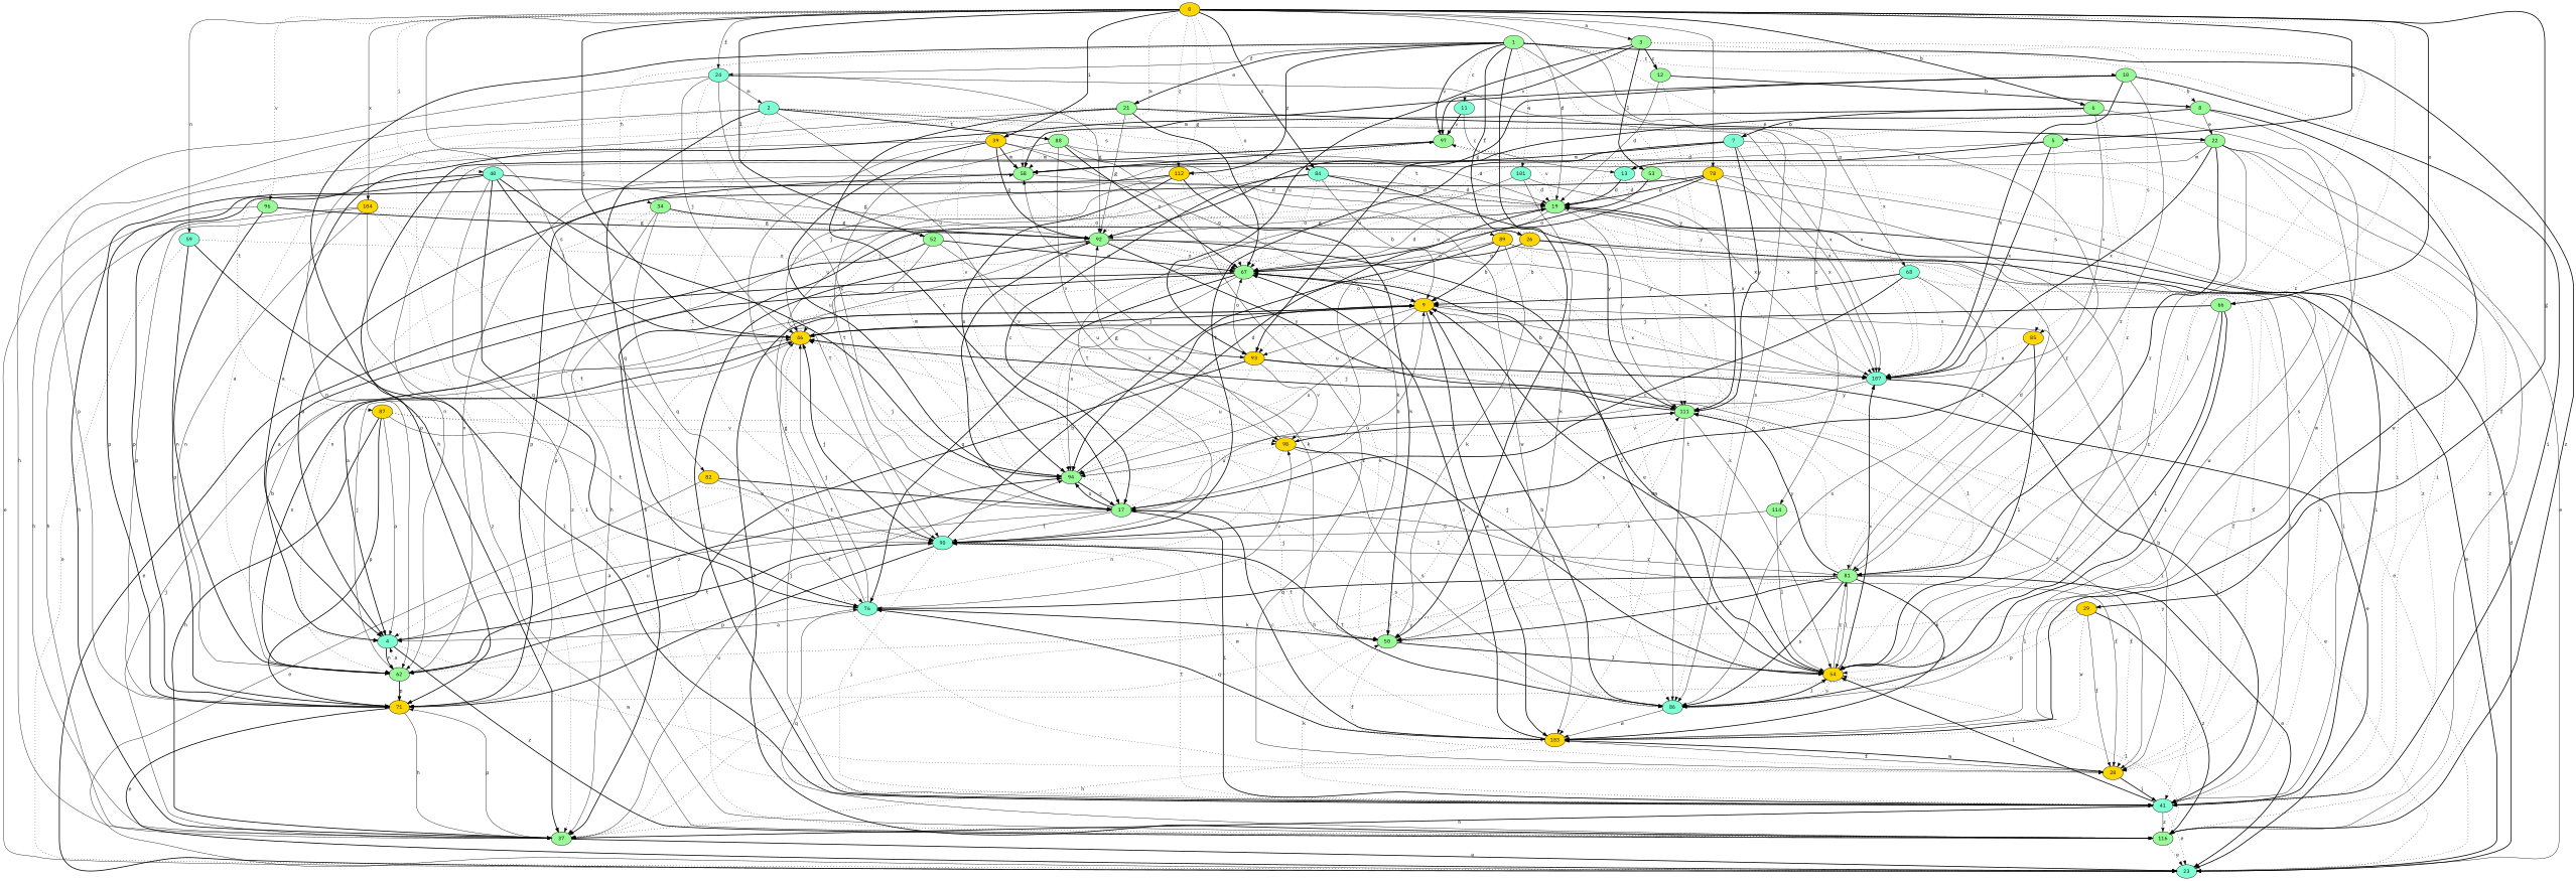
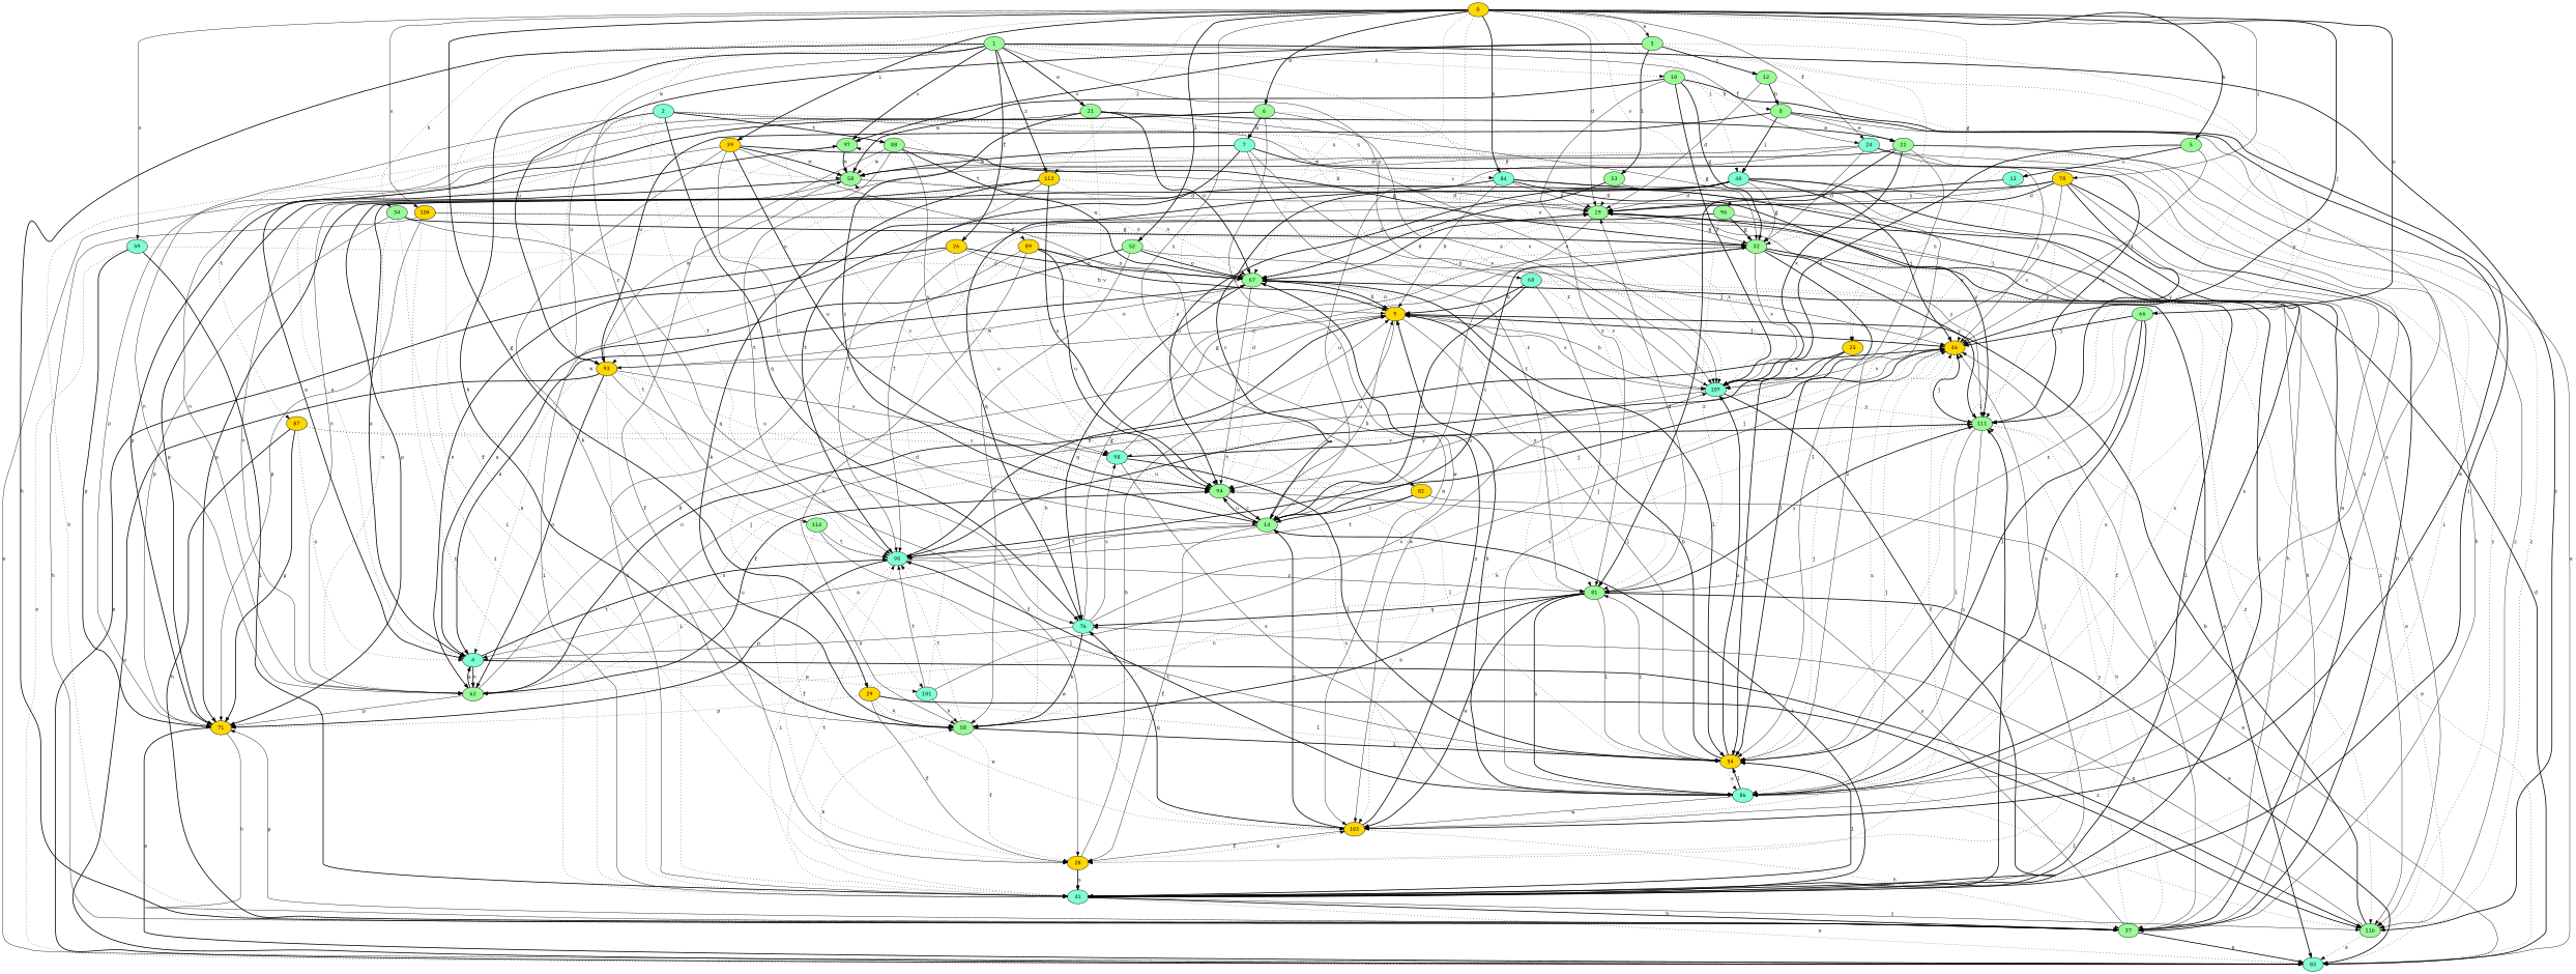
  strict digraph {
    fontname="IBM Plex Mono"
    node [fillcolor=palegreen fontname="IBM Plex Mono" style=filled]
    edge [fontname="IBM Plex Mono" style=bold]
    0 [fillcolor=gold]
    3
    5
    6
    19
    24 [fillcolor=aquamarine]
    29 [fillcolor=gold]
-   32 [label=92]
+   32
    39 [fillcolor=gold]
    40 [fillcolor=aquamarine]
    46 [fillcolor=gold]
    52
    58
    59 [fillcolor=aquamarine]
    66
    67
    78 [fillcolor=gold]
    81
    82 [fillcolor=gold]
    84 [fillcolor=aquamarine]
    96
    104 [fillcolor=gold]
    112 [fillcolor=gold]
    97
    93 [fillcolor=gold]
    12
    53
    54 [fillcolor=gold]
-   85 [fillcolor=gold]
+   85 [fillcolor=gold label=25]
    107 [fillcolor=aquamarine]
    116
    13 [fillcolor=aquamarine]
    4 [fillcolor=aquamarine]
    62
    7 [fillcolor=aquamarine]
    103 [fillcolor=gold]
    111
    86 [fillcolor=aquamarine]
    94
    41 [fillcolor=aquamarine]
-   14 [label=17]
+   14
    37
    28 [fillcolor=gold]
    50
    71 [fillcolor=gold]
-   23 [fillcolor=aquamarine]
+   23 [fillcolor=aquamarine label=83]
    76 [fillcolor=aquamarine]
    9 [fillcolor=gold]
    90 [fillcolor=aquamarine]
    1
    10
-   11 [fillcolor=aquamarine]
    21
    26 [fillcolor=gold]
    34
    68 [fillcolor=aquamarine]
    101 [fillcolor=aquamarine]
    114
    8
    22
-   98 [fillcolor=gold]
+   98 [fillcolor=aquamarine]
    2 [fillcolor=aquamarine]
    87 [fillcolor=gold]
    88
    89 [fillcolor=gold]
    0 -> 3 [label=a style=solid]
    0 -> 5 [label=b]
    0 -> 6 [label=b]
    0 -> 19 [label=d style=solid]
    0 -> 24 [label=f style=solid]
    0 -> 29 [label=g]
    0 -> 32 [label=g style=dotted]
    0 -> 39 [label=i]
    0 -> 40 [label=i style=dotted]
    0 -> 46 [label=j]
    0 -> 52 [label=l]
    0 -> 58 [label=m style=dotted]
    0 -> 59 [label=n style=solid]
    0 -> 66 [label=o]
    0 -> 67 [label=o style=dotted]
    0 -> 78 [label=r style=solid]
    0 -> 81 [label=r style=dotted]
    0 -> 82 [label=s style=solid]
    0 -> 84 [label=s]
    0 -> 96 [label=v style=dotted]
    0 -> 104 [label=x style=solid]
    0 -> 112 [label=z style=dotted]
    3 -> 97 [label=v]
    3 -> 93 [label=u]
    3 -> 12 [label=c]
    3 -> 53 [label=l]
    3 -> 54 [label=l style=dotted]
    3 -> 85 [label=s style=dotted]
    5 -> 46 [label=j style=solid]
    5 -> 85 [label=s style=dotted]
    5 -> 107 [label=x]
    5 -> 116 [label=z style=dotted]
    5 -> 13 [label=c]
    6 -> 19 [label=d style=dotted]
    6 -> 81 [label=r style=dotted]
    6 -> 107 [label=x style=solid]
    6 -> 4 [label=a]
-   104 -> 62 [label=n style=solid]
+   6 -> 62 [label=n style=solid]
    6 -> 7 [label=b]
    6 -> 103 [label=w style=solid]
    19 -> 32 [label=g style=solid]
    19 -> 97 [label=v style=dotted]
    19 -> 107 [label=x style=dotted]
    19 -> 111 [label=y style=solid]
    19 -> 86 [label=s style=dotted]
    19 -> 94 [label=u style=dotted]
    19 -> 41 [label=i]
    19 -> 14 [label=c style=solid]
    24 -> 32 [label=g style=solid]
    24 -> 46 [label=j style=solid]
-   24 -> 2 [label=m style=solid]
+   24 -> 58 [label=m style=solid]
    24 -> 86 [label=s style=solid]
    24 -> 94 [label=u style=dotted]
    24 -> 14 [label=c style=solid]
    24 -> 37 [label=h style=solid]
    29 -> 54 [label=l style=dotted]
    29 -> 116 [label=z]
    29 -> 103 [label=w style=dotted]
    29 -> 28 [label=f style=solid]
    29 -> 50 [label=k style=dotted]
    29 -> 71 [label=p style=dotted]
    32 -> 67 [label=o style=dotted]
    32 -> 54 [label=l]
    32 -> 107 [label=x style=solid]
    32 -> 111 [label=y]
    32 -> 86 [label=s style=dotted]
    32 -> 41 [label=i]
    32 -> 14 [label=c]
    39 -> 32 [label=g]
    39 -> 58 [label=m]
    39 -> 103 [label=w style=solid]
    39 -> 94 [label=u]
    39 -> 14 [label=c style=solid]
    39 -> 50 [label=k style=solid]
    39 -> 23 [label=e style=solid]
    40 -> 19 [label=d style=solid]
    40 -> 32 [label=g style=solid]
    40 -> 46 [label=j]
    40 -> 116 [label=z style=solid]
    40 -> 94 [label=u]
    40 -> 37 [label=h]
    40 -> 71 [label=p]
    40 -> 76 [label=q]
    46 -> 107 [label=x style=dotted]
    46 -> 62 [label=n]
    46 -> 86 [label=s style=dotted]
    46 -> 28 [label=f style=dotted]
    52 -> 46 [label=j style=solid]
    52 -> 67 [label=o]
    52 -> 4 [label=a]
    52 -> 50 [label=k style=solid]
    58 -> 19 [label=d style=solid]
    58 -> 67 [label=o style=dotted]
    58 -> 62 [label=n style=solid]
    58 -> 71 [label=p]
    59 -> 67 [label=o style=dotted]
    59 -> 41 [label=i]
    59 -> 71 [label=p]
    59 -> 23 [label=e style=dotted]
    66 -> 46 [label=j]
    66 -> 81 [label=r style=solid]
    66 -> 54 [label=l]
-   66 -> 86 [label=i]
-   67 -> 19 [label=d style=solid]
-   67 -> 54 [label=e]
+   66 -> 86 [label=s]
+   67 -> 19 [label=d]
+   67 -> 54 [label=l]
    67 -> 116 [label=z style=dotted]
    67 -> 4 [label=a]
    67 -> 94 [label=u style=solid]
    67 -> 50 [label=k style=dotted]
    67 -> 23 [label=e]
    67 -> 76 [label=q]
    67 -> 9 [label=b]
    78 -> 19 [label=d]
    78 -> 107 [label=x style=solid]
    78 -> 4 [label=a]
    78 -> 103 [label=w style=solid]
    78 -> 111 [label=y]
    78 -> 37 [label=h]
-   87 -> 90 [label=t style=solid]
+   78 -> 90 [label=t style=solid]
    81 -> 19 [label=d style=solid]
    81 -> 67 [label=o style=dotted]
    81 -> 54 [label=l style=solid]
    81 -> 62 [label=n style=dotted]
    81 -> 103 [label=w]
    81 -> 111 [label=y]
    81 -> 86 [label=s]
    81 -> 50 [label=k]
    81 -> 23 [label=e]
    81 -> 76 [label=q]
    82 -> 14 [label=c]
    82 -> 23 [label=e style=solid]
    82 -> 90 [label=t style=solid]
    84 -> 19 [label=d style=solid]
    84 -> 67 [label=o style=dotted]
    84 -> 111 [label=y]
+   84 -> 86 [label=s]
    84 -> 14 [label=c]
    84 -> 37 [label=h style=solid]
    84 -> 9 [label=b style=solid]
    96 -> 32 [label=g]
    96 -> 81 [label=r style=dotted]
    96 -> 62 [label=n]
    96 -> 37 [label=h style=solid]
    104 -> 32 [label=g style=dotted]
    104 -> 116 [label=z style=solid]
    104 -> 41 [label=i style=dotted]
    104 -> 37 [label=h style=solid]
    104 -> 71 [label=p style=solid]
    104 -> 90 [label=t style=dotted]
    112 -> 19 [label=d style=dotted]
    112 -> 67 [label=o style=dotted]
    112 -> 94 [label=u]
    112 -> 50 [label=k]
    112 -> 71 [label=p]
    112 -> 90 [label=t style=solid]
    97 -> 58 [label=m]
    97 -> 116 [label=z style=dotted]
    97 -> 41 [label=i style=dotted]
    97 -> 71 [label=p]
    93 -> 58 [label=m style=solid]
    93 -> 67 [label=o style=solid]
    93 -> 4 [label=a style=dotted]
    93 -> 62 [label=n]
    93 -> 94 [label=u style=dotted]
    93 -> 41 [label=i style=dotted]
    93 -> 28 [label=f style=solid]
    93 -> 23 [label=e]
    93 -> 98 [label=v style=solid]
    12 -> 19 [label=d style=solid]
    12 -> 111 [label=y style=dotted]
    12 -> 8 [label=b]
    53 -> 19 [label=d style=dotted]
    53 -> 67 [label=o]
    53 -> 54 [label=l style=solid]
    54 -> 46 [label=j style=dotted]
    54 -> 81 [label=r style=solid]
    54 -> 107 [label=x]
    54 -> 86 [label=s style=dotted]
    54 -> 9 [label=b]
    85 -> 54 [label=l]
    85 -> 107 [label=x style=dotted]
    85 -> 90 [label=t]
    107 -> 111 [label=y style=dotted]
    107 -> 94 [label=u style=solid]
    107 -> 41 [label=i]
    107 -> 9 [label=b style=solid]
    116 -> 54 [label=l style=dotted]
    116 -> 23 [label=e style=dotted]
    116 -> 76 [label=q style=solid]
    116 -> 9 [label=b]
    13 -> 19 [label=d]
    13 -> 46 [label=j style=dotted]
    13 -> 107 [label=x style=dotted]
    13 -> 111 [label=y style=dotted]
    4 -> 116 [label=z]
    4 -> 62 [label=n]
    4 -> 90 [label=t]
-   4 -> 28 [label=w style=dotted]
+   4 -> 101 [label=w style=dotted]
    62 -> 46 [label=j style=solid]
-   62 -> 4 [label=a style=dotted]
+   62 -> 4 [label=a]
    62 -> 94 [label=u]
-   62 -> 71 [label=p]
+   62 -> 71 [label=p style=solid]
    62 -> 9 [label=b style=solid]
    7 -> 58 [label=m]
    7 -> 81 [label=r style=solid]
    7 -> 93 [label=u style=dotted]
    7 -> 107 [label=x style=solid]
    7 -> 111 [label=y]
    7 -> 90 [label=t]
    103 -> 46 [label=j style=dotted]
    103 -> 67 [label=o]
    103 -> 14 [label=c]
    103 -> 37 [label=h style=dotted]
    103 -> 28 [label=f style=solid]
    103 -> 76 [label=q]
    111 -> 46 [label=j]
    111 -> 54 [label=l style=solid]
    111 -> 86 [label=s style=solid]
    111 -> 37 [label=h style=dotted]
    111 -> 50 [label=k style=dotted]
    111 -> 23 [label=e style=dotted]
    111 -> 98 [label=v style=dotted]
    86 -> 54 [label=l]
    86 -> 103 [label=w style=solid]
    86 -> 9 [label=b]
    86 -> 90 [label=t]
-   94 -> 19 [label=d]
-   94 -> 46 [label=j style=dotted]
+   94 -> 19 [label=d style=dotted]
+   46 -> 94 [label=j style=dotted]
    94 -> 58 [label=m style=dotted]
    94 -> 86 [label=s style=dotted]
    94 -> 14 [label=c]
    41 -> 46 [label=j style=solid]
    41 -> 54 [label=l]
    41 -> 116 [label=z style=solid]
-   41 -> 111 [label=y style=dotted]
+   41 -> 111 [label=y]
    41 -> 37 [label=h]
    41 -> 50 [label=k style=dotted]
    41 -> 23 [label=e style=dotted]
    41 -> 90 [label=t style=dotted]
    14 -> 97 [label=v style=dotted]
    14 -> 4 [label=a style=solid]
    14 -> 94 [label=u]
    14 -> 41 [label=i]
    14 -> 28 [label=f style=solid]
    14 -> 9 [label=b style=solid]
    14 -> 90 [label=t style=solid]
    37 -> 46 [label=j style=solid]
    37 -> 111 [label=y style=dotted]
    37 -> 94 [label=u style=solid]
    37 -> 71 [label=p style=solid]
    37 -> 23 [label=e]
-   28 -> 103 [label=w]
-   28 -> 41 [label=i]
+   28 -> 103 [label=w style=dotted]
+   28 -> 41 [label=s]
    28 -> 9 [label=b style=solid]
    50 -> 54 [label=l]
    50 -> 28 [label=f style=dotted]
    50 -> 90 [label=t style=dotted]
    71 -> 37 [label=h style=solid]
    71 -> 23 [label=e]
    23 -> 19 [label=d]
    76 -> 32 [label=g style=solid]
    76 -> 46 [label=j style=solid]
    76 -> 4 [label=a style=solid]
    76 -> 50 [label=k]
    76 -> 98 [label=v style=solid]
    9 -> 46 [label=j]
    9 -> 67 [label=o style=dotted]
    9 -> 93 [label=u style=solid]
-   9 -> 54 [label=l style=dotted]
+   9 -> 54 [label=l style=solid]
    9 -> 107 [label=x style=solid]
-   9 -> 103 [label=w]
    9 -> 94 [label=u style=solid]
    90 -> 46 [label=j]
    90 -> 81 [label=r style=solid]
    90 -> 103 [label=w style=dotted]
    90 -> 41 [label=i style=dotted]
    90 -> 71 [label=p]
    90 -> 9 [label=b]
    1 -> 24 [label=f style=solid]
    1 -> 112 [label=z]
    1 -> 97 [label=v]
    1 -> 107 [label=x style=dotted]
    1 -> 116 [label=z]
    1 -> 111 [label=y style=dotted]
    1 -> 37 [label=h]
    1 -> 28 [label=f style=dotted]
    1 -> 50 [label=k]
    1 -> 10 [label=c style=dotted]
-   1 -> 11 [label=c style=dotted]
    1 -> 21 [label=e]
    1 -> 26 [label=f]
    1 -> 34 [label=h style=dotted]
    1 -> 68 [label=p style=solid]
    1 -> 101 [label=w style=dotted]
    1 -> 114 [label=z style=solid]
    10 -> 32 [label=g]
    10 -> 58 [label=m]
    10 -> 81 [label=r style=solid]
    10 -> 107 [label=x]
    10 -> 41 [label=i]
    10 -> 8 [label=b style=dotted]
-   11 -> 97 [label=v]
-   11 -> 13 [label=c style=solid]
    21 -> 32 [label=g style=solid]
    21 -> 67 [label=o]
    21 -> 107 [label=x style=dotted]
    21 -> 4 [label=a style=dotted]
    21 -> 62 [label=n style=solid]
    21 -> 14 [label=c]
    21 -> 37 [label=h style=dotted]
    21 -> 22 [label=e]
    21 -> 98 [label=v style=dotted]
    26 -> 67 [label=o]
    26 -> 94 [label=u style=dotted]
    26 -> 41 [label=i style=solid]
    26 -> 23 [label=e]
-   26 -> 9 [label=b style=dotted]
+   26 -> 9 [label=b style=solid]
    34 -> 32 [label=g]
    34 -> 62 [label=n style=dotted]
    34 -> 41 [label=i style=dotted]
    34 -> 71 [label=p style=solid]
    34 -> 76 [label=q style=solid]
    68 -> 107 [label=x style=dotted]
    68 -> 86 [label=s style=solid]
    68 -> 14 [label=c]
    68 -> 28 [label=f style=dotted]
    68 -> 23 [label=e style=dotted]
    68 -> 9 [label=b]
    101 -> 19 [label=d style=dotted]
    101 -> 107 [label=x style=solid]
    101 -> 50 [label=k style=solid]
    101 -> 90 [label=t style=solid]
    114 -> 54 [label=l style=solid]
    114 -> 28 [label=f style=dotted]
    114 -> 90 [label=t style=solid]
+   8 -> 40 [label=i]
    8 -> 93 [label=u]
    8 -> 103 [label=w]
    8 -> 86 [label=s style=solid]
    8 -> 22 [label=e style=solid]
    22 -> 58 [label=m style=solid]
    22 -> 81 [label=r]
    22 -> 54 [label=l style=solid]
    22 -> 107 [label=x]
    22 -> 116 [label=z style=solid]
    22 -> 62 [label=n style=solid]
    22 -> 41 [label=i style=dotted]
    22 -> 23 [label=e style=solid]
    98 -> 32 [label=g style=solid]
    98 -> 54 [label=l]
    98 -> 62 [label=n style=dotted]
    98 -> 111 [label=y]
    98 -> 86 [label=s style=solid]
    98 -> 94 [label=u style=dotted]
    2 -> 84 [label=s style=dotted]
    2 -> 93 [label=u style=solid]
    2 -> 107 [label=x style=solid]
    2 -> 71 [label=p style=solid]
    2 -> 76 [label=q]
    2 -> 90 [label=t style=dotted]
    2 -> 87 [label=t style=dotted]
    2 -> 88 [label=t]
    2 -> 89 [label=t style=dotted]
    87 -> 54 [label=l style=dotted]
-   87 -> 4 [label=a style=solid]
+   87 -> 4 [label=a style=dotted]
    87 -> 37 [label=h]
    87 -> 71 [label=p]
    87 -> 98 [label=v style=dotted]
    88 -> 19 [label=d style=solid]
    88 -> 58 [label=m style=dotted]
    88 -> 67 [label=o]
    88 -> 28 [label=f style=solid]
    88 -> 90 [label=t style=solid]
    88 -> 98 [label=v style=solid]
    89 -> 67 [label=o style=solid]
    89 -> 103 [label=w style=dotted]
    89 -> 94 [label=u]
    89 -> 41 [label=i style=solid]
    89 -> 28 [label=f style=dotted]
    89 -> 50 [label=k style=solid]
    89 -> 9 [label=b]
  }
